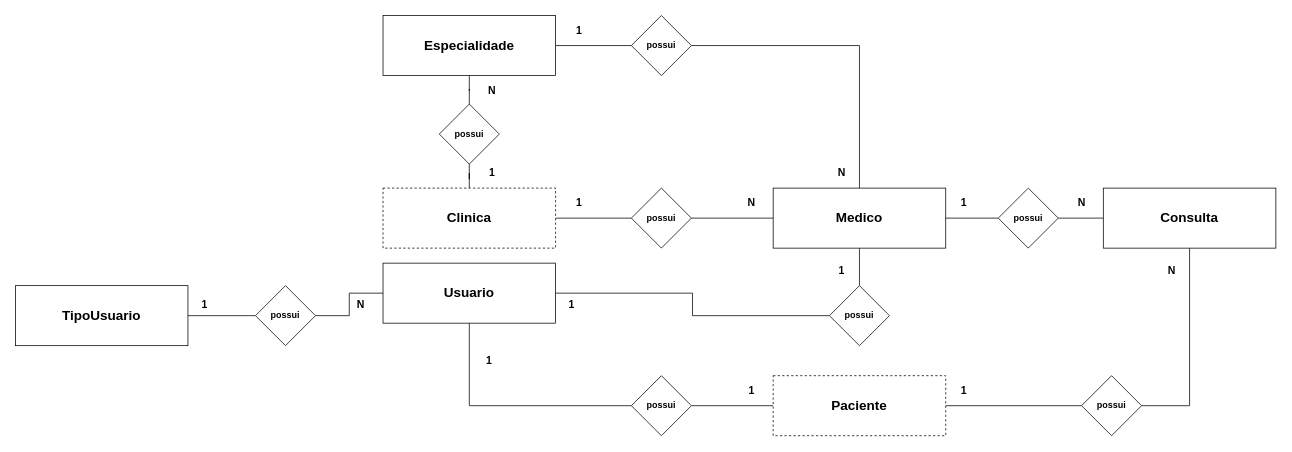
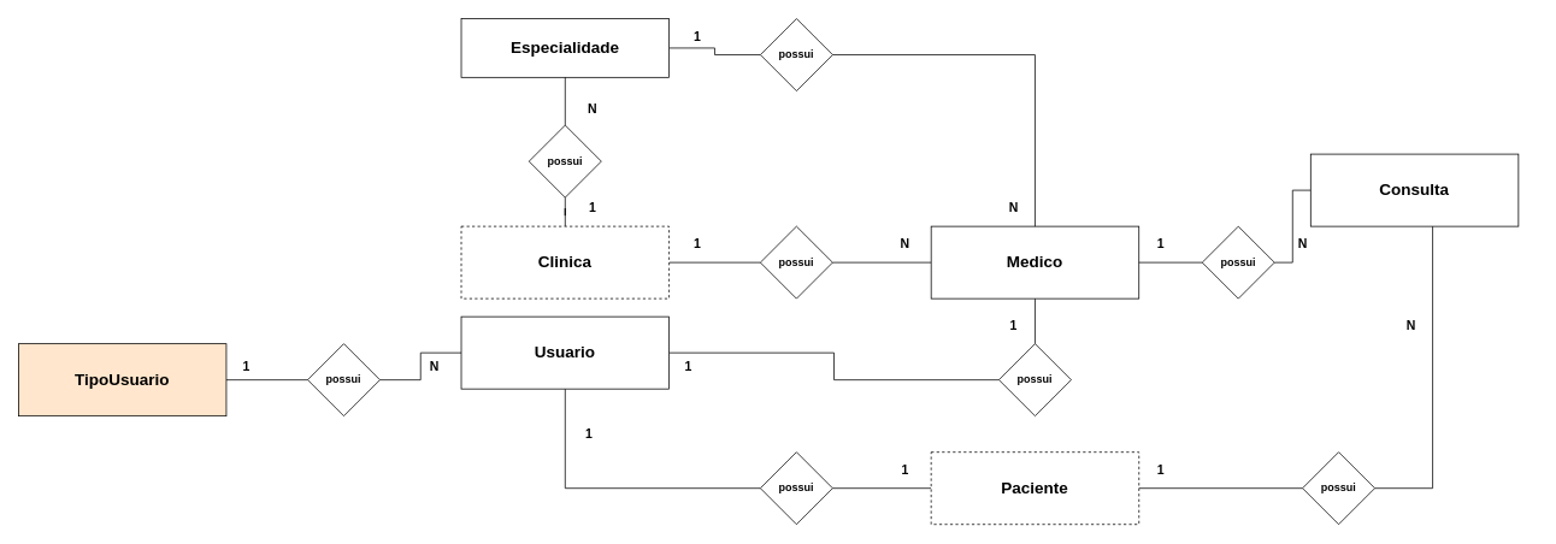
  <mxCell id="0" />
  <mxCell id="1" parent="0" />
  <mxCell id="2" value="" style="edgeStyle=orthogonalEdgeStyle;rounded=0;orthogonalLoop=1;jettySize=auto;html=1;endArrow=none;endFill=0;" parent="1" source="4" target="6" edge="1"><mxGeometry relative="1" as="geometry" /></mxCell>
  <mxCell id="3" value="" style="edgeStyle=orthogonalEdgeStyle;rounded=0;orthogonalLoop=1;jettySize=auto;html=1;endArrow=none;endFill=0;" parent="1" source="4" target="32" edge="1"><mxGeometry relative="1" as="geometry" /></mxCell>
  <mxCell id="4" value="&lt;b&gt;possui&lt;/b&gt;" style="rhombus;whiteSpace=wrap;html=1;" parent="1" vertex="1"><mxGeometry x="1105" y="380" width="80" height="80" as="geometry" /></mxCell>
  <mxCell id="5" value="" style="edgeStyle=orthogonalEdgeStyle;rounded=0;orthogonalLoop=1;jettySize=auto;html=1;endArrow=none;endFill=0;" parent="1" source="6" target="42" edge="1"><mxGeometry relative="1" as="geometry" /></mxCell>
  <mxCell id="6" value="&lt;font style=&quot;font-size: 18px&quot;&gt;&lt;b&gt;Medico&lt;/b&gt;&lt;/font&gt;&lt;span style=&quot;color: rgba(0 , 0 , 0 , 0) ; font-family: monospace ; font-size: 0px&quot;&gt;%3CmxGraphModel%3E%3Croot%3E%3CmxCell%20id%3D%220%22%2F%3E%3CmxCell%20id%3D%221%22%20parent%3D%220%22%2F%3E%3CmxCell%20id%3D%222%22%20value%3D%22%26lt%3Bfont%20style%3D%26quot%3Bfont-size%3A%2018px%26quot%3B%26gt%3B%26lt%3Bb%26gt%3BCl%C3%ADnica%26lt%3B%2Fb%26gt%3B%26lt%3B%2Ffont%26gt%3B%22%20style%3D%22rounded%3D0%3BwhiteSpace%3Dwrap%3Bhtml%3D1%3B%22%20vertex%3D%221%22%20parent%3D%221%22%3E%3CmxGeometry%20x%3D%2240%22%20y%3D%2280%22%20width%3D%22230%22%20height%3D%2280%22%20as%3D%22geometry%22%2F%3E%3C%2FmxCell%3E%3CmxCell%20id%3D%223%22%20value%3D%22%22%20style%3D%22edgeStyle%3DorthogonalEdgeStyle%3Brounded%3D0%3BorthogonalLoop%3D1%3BjettySize%3Dauto%3Bhtml%3D1%3BendArrow%3Dnone%3BendFill%3D0%3B%22%20edge%3D%221%22%20source%3D%225%22%20target%3D%226%22%20parent%3D%221%22%3E%3CmxGeometry%20relative%3D%221%22%20as%3D%22geometry%22%2F%3E%3C%2FmxCell%3E%3CmxCell%20id%3D%224%22%20value%3D%22%22%20style%3D%22edgeStyle%3DorthogonalEdgeStyle%3Brounded%3D0%3BorthogonalLoop%3D1%3BjettySize%3Dauto%3Bhtml%3D1%3BendArrow%3Dnone%3BendFill%3D0%3B%22%20edge%3D%221%22%20source%3D%225%22%20target%3D%222%22%20parent%3D%221%22%3E%3CmxGeometry%20relative%3D%221%22%20as%3D%22geometry%22%2F%3E%3C%2FmxCell%3E%3CmxCell%20id%3D%225%22%20value%3D%22%26lt%3Bb%26gt%3Bpossui%26lt%3B%2Fb%26gt%3B%22%20style%3D%22rhombus%3BwhiteSpace%3Dwrap%3Bhtml%3D1%3B%22%20vertex%3D%221%22%20parent%3D%221%22%3E%3CmxGeometry%20x%3D%22360%22%20y%3D%2280%22%20width%3D%2280%22%20height%3D%2280%22%20as%3D%22geometry%22%2F%3E%3C%2FmxCell%3E%3CmxCell%20id%3D%226%22%20value%3D%22%26lt%3Bfont%20style%3D%26quot%3Bfont-size%3A%2018px%26quot%3B%26gt%3B%26lt%3Bb%26gt%3BEspecialidade%26lt%3B%2Fb%26gt%3B%26lt%3B%2Ffont%26gt%3B%22%20style%3D%22rounded%3D0%3BwhiteSpace%3Dwrap%3Bhtml%3D1%3B%22%20vertex%3D%221%22%20parent%3D%221%22%3E%3CmxGeometry%20x%3D%22530%22%20y%3D%2280%22%20width%3D%22230%22%20height%3D%2280%22%20as%3D%22geometry%22%2F%3E%3C%2FmxCell%3E%3CmxCell%20id%3D%227%22%20value%3D%22%26lt%3Bfont%20style%3D%26quot%3Bfont-size%3A%2014px%26quot%3B%26gt%3B%26lt%3Bb%26gt%3B1%26lt%3B%2Fb%26gt%3B%26lt%3B%2Ffont%26gt%3B%22%20style%3D%22text%3Bhtml%3D1%3Balign%3Dcenter%3BverticalAlign%3Dmiddle%3Bresizable%3D0%3Bpoints%3D%5B%5D%3Bautosize%3D1%3B%22%20vertex%3D%221%22%20parent%3D%221%22%3E%3CmxGeometry%20x%3D%22290%22%20y%3D%2290%22%20width%3D%2220%22%20height%3D%2220%22%20as%3D%22geometry%22%2F%3E%3C%2FmxCell%3E%3CmxCell%20id%3D%228%22%20value%3D%22%26lt%3Bfont%20style%3D%26quot%3Bfont-size%3A%2014px%26quot%3B%26gt%3B%26lt%3Bb%26gt%3BN%26lt%3B%2Fb%26gt%3B%26lt%3B%2Ffont%26gt%3B%22%20style%3D%22text%3Bhtml%3D1%3Balign%3Dcenter%3BverticalAlign%3Dmiddle%3Bresizable%3D0%3Bpoints%3D%5B%5D%3Bautosize%3D1%3B%22%20vertex%3D%221%22%20parent%3D%221%22%3E%3CmxGeometry%20x%3D%22485%22%20y%3D%2290%22%20width%3D%2230%22%20height%3D%2220%22%20as%3D%22geometry%22%2F%3E%3C%2FmxCell%3E%3C%2Froot%3E%3C%2FmxGraphModel%3&lt;/span&gt;" style="rounded=0;whiteSpace=wrap;html=1;" parent="1" vertex="1"><mxGeometry x="1030" y="250" width="230" height="80" as="geometry" /></mxCell>
  <mxCell id="7" value="" style="edgeStyle=orthogonalEdgeStyle;rounded=0;orthogonalLoop=1;jettySize=auto;html=1;endArrow=none;endFill=0;" parent="1" source="9" target="10" edge="1"><mxGeometry relative="1" as="geometry" /></mxCell>
  <mxCell id="8" value="" style="edgeStyle=orthogonalEdgeStyle;rounded=0;orthogonalLoop=1;jettySize=auto;html=1;endArrow=none;endFill=0;entryX=0.5;entryY=1;entryDx=0;entryDy=0;" parent="1" source="9" target="32" edge="1"><mxGeometry relative="1" as="geometry"><mxPoint x="770" y="635" as="targetPoint" /></mxGeometry></mxCell>
  <mxCell id="9" value="&lt;b&gt;possui&lt;/b&gt;" style="rhombus;whiteSpace=wrap;html=1;" parent="1" vertex="1"><mxGeometry x="841" y="500" width="80" height="80" as="geometry" /></mxCell>
  <mxCell id="10" value="&lt;font style=&quot;font-size: 18px&quot;&gt;&lt;b&gt;Paciente&lt;/b&gt;&lt;/font&gt;" style="rounded=0;whiteSpace=wrap;html=1;dashed=1;" parent="1" vertex="1"><mxGeometry x="1030" y="500" width="230" height="80" as="geometry" /></mxCell>
  <mxCell id="11" value="" style="edgeStyle=orthogonalEdgeStyle;rounded=0;orthogonalLoop=1;jettySize=auto;html=1;endArrow=none;endFill=0;" parent="1" source="13" target="42" edge="1"><mxGeometry relative="1" as="geometry" /></mxCell>
  <mxCell id="12" value="" style="edgeStyle=orthogonalEdgeStyle;rounded=0;orthogonalLoop=1;jettySize=auto;html=1;endArrow=none;endFill=0;" edge="1" parent="1" source="13" target="46"><mxGeometry relative="1" as="geometry" /></mxCell>
  <mxCell id="13" value="&lt;font style=&quot;font-size: 18px&quot;&gt;&lt;b&gt;Clinica&lt;/b&gt;&lt;/font&gt;" style="rounded=0;whiteSpace=wrap;html=1;dashed=1;" parent="1" vertex="1"><mxGeometry x="510" y="250" width="230" height="80" as="geometry" /></mxCell>
  <mxCell id="14" value="" style="edgeStyle=orthogonalEdgeStyle;rounded=0;orthogonalLoop=1;jettySize=auto;html=1;endArrow=none;endFill=0;" parent="1" source="15" target="34" edge="1"><mxGeometry relative="1" as="geometry" /></mxCell>
- <mxCell id="15" value="&lt;font style=&quot;font-size: 18px&quot;&gt;&lt;b&gt;TipoUsuario&lt;/b&gt;&lt;/font&gt;" style="rounded=0;whiteSpace=wrap;html=1;" parent="1" vertex="1"><mxGeometry x="20" y="380" width="230" height="80" as="geometry" /></mxCell>
+ <mxCell id="15" value="&lt;font style=&quot;font-size: 18px&quot;&gt;&lt;b&gt;TipoUsuario&lt;/b&gt;&lt;/font&gt;" style="rounded=0;whiteSpace=wrap;html=1;fillColor=#ffe6cc;" parent="1" vertex="1"><mxGeometry x="20" y="380" width="230" height="80" as="geometry" /></mxCell>
  <mxCell id="16" value="" style="edgeStyle=orthogonalEdgeStyle;rounded=0;orthogonalLoop=1;jettySize=auto;html=1;endArrow=none;endFill=0;" parent="1" source="17" target="6" edge="1"><mxGeometry relative="1" as="geometry" /></mxCell>
  <mxCell id="17" value="&lt;b&gt;possui&lt;/b&gt;" style="rhombus;whiteSpace=wrap;html=1;" parent="1" vertex="1"><mxGeometry x="841" y="20" width="80" height="80" as="geometry" /></mxCell>
  <mxCell id="18" value="" style="edgeStyle=orthogonalEdgeStyle;rounded=0;orthogonalLoop=1;jettySize=auto;html=1;endArrow=none;endFill=0;" parent="1" source="19" target="17" edge="1"><mxGeometry relative="1" as="geometry" /></mxCell>
- <mxCell id="19" value="&lt;font style=&quot;font-size: 18px&quot;&gt;&lt;b&gt;Especialidade&lt;/b&gt;&lt;/font&gt;" style="rounded=0;whiteSpace=wrap;html=1;" parent="1" vertex="1"><mxGeometry x="510" y="20" width="230" height="80" as="geometry" /></mxCell>
+ <mxCell id="19" value="&lt;font style=&quot;font-size: 18px&quot;&gt;&lt;b&gt;Especialidade&lt;/b&gt;&lt;/font&gt;" style="rounded=0;whiteSpace=wrap;html=1;" parent="1" vertex="1"><mxGeometry x="510" y="20" width="230" height="65" as="geometry" /></mxCell>
  <mxCell id="20" value="" style="edgeStyle=orthogonalEdgeStyle;rounded=0;orthogonalLoop=1;jettySize=auto;html=1;endArrow=none;endFill=0;entryX=1;entryY=0.5;entryDx=0;entryDy=0;" parent="1" source="21" target="6" edge="1"><mxGeometry relative="1" as="geometry"><mxPoint x="1360" y="490" as="targetPoint" /></mxGeometry></mxCell>
  <mxCell id="21" value="&lt;b&gt;possui&lt;/b&gt;" style="rhombus;whiteSpace=wrap;html=1;" parent="1" vertex="1"><mxGeometry x="1330" y="250" width="80" height="80" as="geometry" /></mxCell>
  <mxCell id="22" value="" style="edgeStyle=orthogonalEdgeStyle;rounded=0;orthogonalLoop=1;jettySize=auto;html=1;endArrow=none;endFill=0;" parent="1" source="24" target="21" edge="1"><mxGeometry relative="1" as="geometry" /></mxCell>
  <mxCell id="23" value="" style="edgeStyle=orthogonalEdgeStyle;rounded=0;orthogonalLoop=1;jettySize=auto;html=1;endArrow=none;endFill=0;entryX=1;entryY=0.5;entryDx=0;entryDy=0;" parent="1" source="24" target="26" edge="1"><mxGeometry relative="1" as="geometry"><mxPoint x="1585" y="410" as="targetPoint" /><Array as="points"><mxPoint x="1585" y="540" /></Array></mxGeometry></mxCell>
- <mxCell id="24" value="&lt;font style=&quot;font-size: 18px&quot;&gt;&lt;b&gt;Consulta&lt;/b&gt;&lt;/font&gt;" style="rounded=0;whiteSpace=wrap;html=1;" parent="1" vertex="1"><mxGeometry x="1470" y="250" width="230" height="80" as="geometry" /></mxCell>
+ <mxCell id="24" value="&lt;font style=&quot;font-size: 18px&quot;&gt;&lt;b&gt;Consulta&lt;/b&gt;&lt;/font&gt;" style="rounded=0;whiteSpace=wrap;html=1;" parent="1" vertex="1"><mxGeometry x="1450" y="170" width="230" height="80" as="geometry" /></mxCell>
  <mxCell id="25" value="" style="edgeStyle=orthogonalEdgeStyle;rounded=0;orthogonalLoop=1;jettySize=auto;html=1;endArrow=none;endFill=0;" parent="1" source="26" target="10" edge="1"><mxGeometry relative="1" as="geometry" /></mxCell>
  <mxCell id="26" value="&lt;b&gt;possui&lt;/b&gt;" style="rhombus;whiteSpace=wrap;html=1;" parent="1" vertex="1"><mxGeometry x="1441" y="500" width="80" height="80" as="geometry" /></mxCell>
  <mxCell id="27" value="&lt;font style=&quot;font-size: 14px&quot;&gt;&lt;b&gt;1&lt;/b&gt;&lt;/font&gt;" style="text;html=1;align=center;verticalAlign=middle;resizable=0;points=[];autosize=1;" parent="1" vertex="1"><mxGeometry x="761" y="30" width="20" height="20" as="geometry" /></mxCell>
  <mxCell id="28" value="&lt;font style=&quot;font-size: 14px&quot;&gt;&lt;b&gt;1&lt;/b&gt;&lt;/font&gt;" style="text;html=1;align=center;verticalAlign=middle;resizable=0;points=[];autosize=1;" parent="1" vertex="1"><mxGeometry x="1274" y="260" width="20" height="20" as="geometry" /></mxCell>
  <mxCell id="29" value="&lt;font style=&quot;font-size: 14px&quot;&gt;&lt;b&gt;N&lt;/b&gt;&lt;/font&gt;" style="text;html=1;align=center;verticalAlign=middle;resizable=0;points=[];autosize=1;" parent="1" vertex="1"><mxGeometry x="1426" y="260" width="30" height="20" as="geometry" /></mxCell>
  <mxCell id="30" value="&lt;font style=&quot;font-size: 14px&quot;&gt;&lt;b&gt;N&lt;/b&gt;&lt;/font&gt;" style="text;html=1;align=center;verticalAlign=middle;resizable=0;points=[];autosize=1;" parent="1" vertex="1"><mxGeometry x="1546" y="350" width="30" height="20" as="geometry" /></mxCell>
  <mxCell id="31" value="&lt;font style=&quot;font-size: 14px&quot;&gt;&lt;b&gt;1&lt;/b&gt;&lt;/font&gt;" style="text;html=1;align=center;verticalAlign=middle;resizable=0;points=[];autosize=1;" parent="1" vertex="1"><mxGeometry x="1274" y="510" width="20" height="20" as="geometry" /></mxCell>
  <mxCell id="32" value="&lt;font style=&quot;font-size: 18px&quot;&gt;&lt;b&gt;Usuario&lt;/b&gt;&lt;/font&gt;" style="rounded=0;whiteSpace=wrap;html=1;" parent="1" vertex="1"><mxGeometry x="510" y="350" width="230" height="80" as="geometry" /></mxCell>
  <mxCell id="33" value="" style="edgeStyle=orthogonalEdgeStyle;rounded=0;orthogonalLoop=1;jettySize=auto;html=1;endArrow=none;endFill=0;" parent="1" source="34" target="32" edge="1"><mxGeometry relative="1" as="geometry" /></mxCell>
  <mxCell id="34" value="&lt;b&gt;possui&lt;/b&gt;" style="rhombus;whiteSpace=wrap;html=1;" parent="1" vertex="1"><mxGeometry x="340" y="380" width="80" height="80" as="geometry" /></mxCell>
  <mxCell id="35" value="&lt;font style=&quot;font-size: 14px&quot;&gt;&lt;b&gt;N&lt;/b&gt;&lt;/font&gt;" style="text;html=1;align=center;verticalAlign=middle;resizable=0;points=[];autosize=1;" parent="1" vertex="1"><mxGeometry x="1106" y="220" width="30" height="20" as="geometry" /></mxCell>
  <mxCell id="36" value="&lt;font style=&quot;font-size: 14px&quot;&gt;&lt;span&gt;1&lt;/span&gt;&lt;/font&gt;" style="text;html=1;align=center;verticalAlign=middle;resizable=0;points=[];autosize=1;fontStyle=1" parent="1" vertex="1"><mxGeometry x="262" y="395" width="20" height="20" as="geometry" /></mxCell>
  <mxCell id="37" value="&lt;font style=&quot;font-size: 14px&quot;&gt;&lt;span&gt;N&lt;/span&gt;&lt;/font&gt;" style="text;html=1;align=center;verticalAlign=middle;resizable=0;points=[];autosize=1;fontStyle=1" parent="1" vertex="1"><mxGeometry x="465" y="395" width="30" height="20" as="geometry" /></mxCell>
  <mxCell id="38" value="&lt;font style=&quot;font-size: 14px&quot;&gt;&lt;b&gt;1&lt;/b&gt;&lt;/font&gt;" style="text;html=1;align=center;verticalAlign=middle;resizable=0;points=[];autosize=1;" parent="1" vertex="1"><mxGeometry x="641" y="470" width="20" height="20" as="geometry" /></mxCell>
  <mxCell id="39" value="&lt;font style=&quot;font-size: 14px&quot;&gt;&lt;b&gt;1&lt;/b&gt;&lt;/font&gt;" style="text;html=1;align=center;verticalAlign=middle;resizable=0;points=[];autosize=1;" parent="1" vertex="1"><mxGeometry x="991" y="510" width="20" height="20" as="geometry" /></mxCell>
  <mxCell id="40" value="&lt;font style=&quot;font-size: 14px&quot;&gt;&lt;b&gt;1&lt;/b&gt;&lt;/font&gt;" style="text;html=1;align=center;verticalAlign=middle;resizable=0;points=[];autosize=1;" parent="1" vertex="1"><mxGeometry x="751" y="395" width="20" height="20" as="geometry" /></mxCell>
  <mxCell id="41" value="&lt;font style=&quot;font-size: 14px&quot;&gt;&lt;b&gt;1&lt;/b&gt;&lt;/font&gt;" style="text;html=1;align=center;verticalAlign=middle;resizable=0;points=[];autosize=1;" parent="1" vertex="1"><mxGeometry x="761" y="260" width="20" height="20" as="geometry" /></mxCell>
  <mxCell id="42" value="&lt;b&gt;possui&lt;/b&gt;" style="rhombus;whiteSpace=wrap;html=1;" parent="1" vertex="1"><mxGeometry x="841" y="250" width="80" height="80" as="geometry" /></mxCell>
  <mxCell id="43" value="&lt;font style=&quot;font-size: 14px&quot;&gt;&lt;b&gt;N&lt;/b&gt;&lt;/font&gt;" style="text;html=1;align=center;verticalAlign=middle;resizable=0;points=[];autosize=1;" parent="1" vertex="1"><mxGeometry x="986" y="260" width="30" height="20" as="geometry" /></mxCell>
  <mxCell id="44" value="&lt;font style=&quot;font-size: 14px&quot;&gt;&lt;b&gt;1&lt;/b&gt;&lt;/font&gt;" style="text;html=1;align=center;verticalAlign=middle;resizable=0;points=[];autosize=1;" parent="1" vertex="1"><mxGeometry x="1111" y="350" width="20" height="20" as="geometry" /></mxCell>
  <mxCell id="45" value="" style="edgeStyle=orthogonalEdgeStyle;rounded=0;orthogonalLoop=1;jettySize=auto;html=1;endArrow=none;endFill=0;" edge="1" parent="1" source="46" target="19"><mxGeometry relative="1" as="geometry" /></mxCell>
  <mxCell id="46" value="&lt;b&gt;possui&lt;/b&gt;" style="rhombus;whiteSpace=wrap;html=1;rounded=0;" vertex="1" parent="1"><mxGeometry x="585" y="138" width="80" height="80" as="geometry" /></mxCell>
  <mxCell id="47" value="&lt;font style=&quot;font-size: 14px&quot;&gt;&lt;b&gt;1&lt;/b&gt;&lt;/font&gt;" style="text;html=1;align=center;verticalAlign=middle;resizable=0;points=[];autosize=1;" vertex="1" parent="1"><mxGeometry x="645" y="220" width="20" height="20" as="geometry" /></mxCell>
  <mxCell id="48" value="&lt;font style=&quot;font-size: 14px&quot;&gt;&lt;b&gt;N&lt;/b&gt;&lt;/font&gt;" style="text;html=1;align=center;verticalAlign=middle;resizable=0;points=[];autosize=1;" vertex="1" parent="1"><mxGeometry x="640" y="110" width="30" height="20" as="geometry" /></mxCell>
